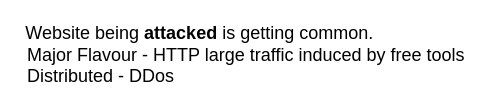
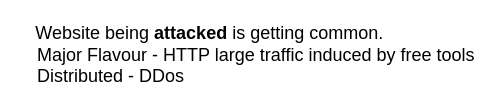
  <mxCell id="0" />
  <mxCell id="1" parent="0" />
- <mxCell id="2" value="&amp;nbsp;&lt;font style=&quot;font-size: 18px&quot;&gt;Website being &lt;b&gt;attacked&lt;/b&gt; is getting common.&lt;br&gt;&amp;nbsp;Major Flavour - HTTP large traffic induced by free tools&amp;nbsp;&lt;br&gt;&amp;nbsp;Distributed - DDos&amp;nbsp;&lt;/font&gt;&lt;br&gt;&amp;nbsp;" style="text;html=1;resizable=0;points=[];autosize=1;align=left;verticalAlign=top;spacingTop=-4;" vertex="1" parent="1"><mxGeometry x="20" y="20" width="460" height="60" as="geometry" /></mxCell>
+ <mxCell id="2" value="&amp;nbsp;&lt;font style=&quot;font-size: 18px&quot;&gt;Website being &lt;b&gt;attacked&lt;/b&gt; is getting common.&lt;br&gt;&amp;nbsp;Major Flavour - HTTP large traffic induced by free tools&amp;nbsp;&lt;br&gt;&amp;nbsp;Distributed - DDos&amp;nbsp;&lt;/font&gt;&lt;br&gt;&amp;nbsp;" style="text;html=1;resizable=0;points=[];autosize=1;align=left;verticalAlign=top;spacingTop=-4;" vertex="1" parent="1"><mxGeometry x="30" y="20" width="460" height="60" as="geometry" /></mxCell>
